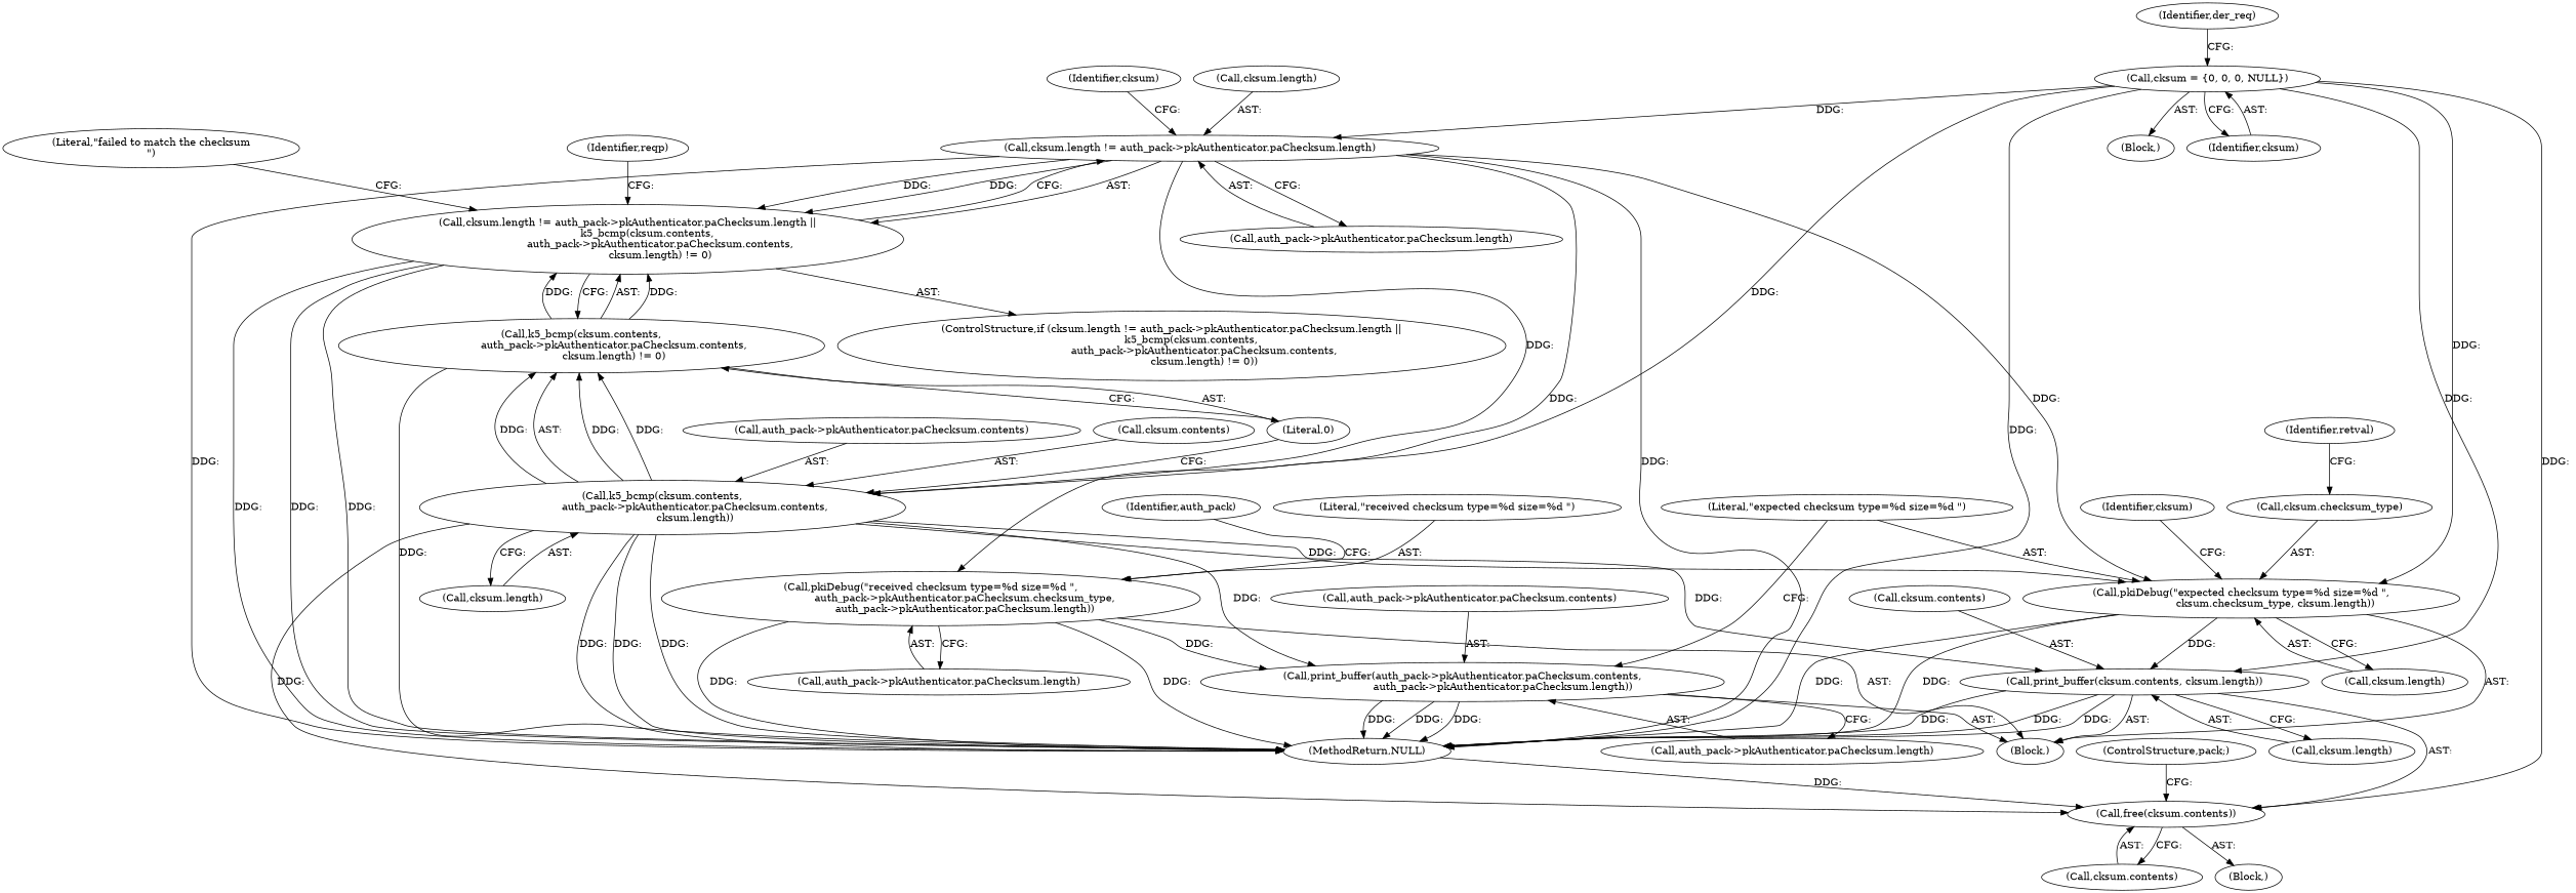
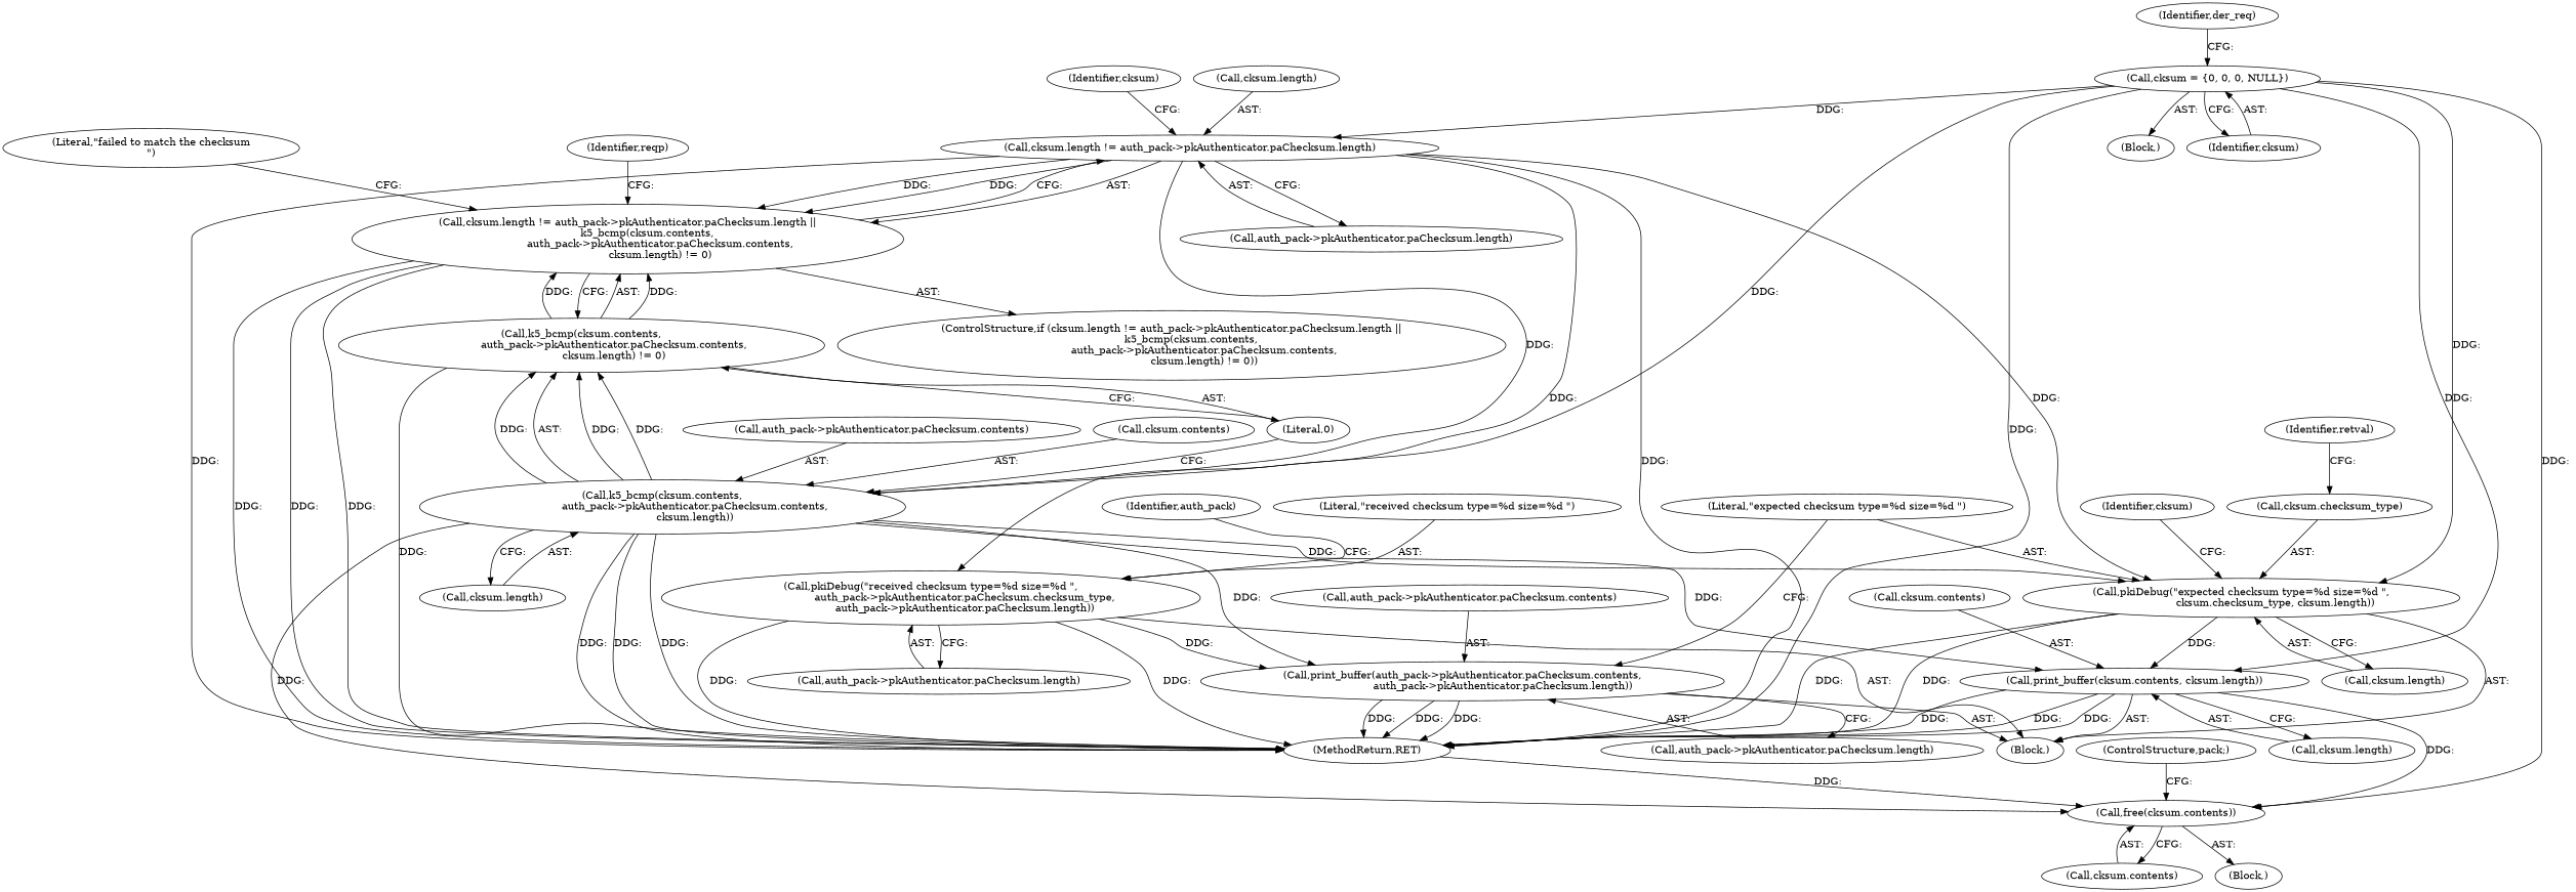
  digraph {
    n1 [label="(Call,cksum.length != auth_pack->pkAuthenticator.paChecksum.length)"]
    n2 [label="(Call,cksum.length != auth_pack->pkAuthenticator.paChecksum.length ||\n            k5_bcmp(cksum.contents,\n                    auth_pack->pkAuthenticator.paChecksum.contents,\n                    cksum.length) != 0)"]
    n3 [label="(Call,k5_bcmp(cksum.contents,\n                    auth_pack->pkAuthenticator.paChecksum.contents,\n                    cksum.length))"]
    n4 [label="(Call,pkiDebug(\"expected checksum type=%d size=%d \",\n                     cksum.checksum_type, cksum.length))"]
    n5 [label="(Call,pkiDebug(\"received checksum type=%d size=%d \",\n                     auth_pack->pkAuthenticator.paChecksum.checksum_type,\n                     auth_pack->pkAuthenticator.paChecksum.length))"]
-   n6 [label="(MethodReturn,NULL)"]
+   n6 [label="(MethodReturn,RET)"]
    n7 [label="(Call,auth_pack->pkAuthenticator.paChecksum.length)"]
    n8 [label="(Call,k5_bcmp(cksum.contents,\n                    auth_pack->pkAuthenticator.paChecksum.contents,\n                    cksum.length) != 0)"]
    n9 [label="(ControlStructure,if (cksum.length != auth_pack->pkAuthenticator.paChecksum.length ||\n            k5_bcmp(cksum.contents,\n                    auth_pack->pkAuthenticator.paChecksum.contents,\n                    cksum.length) != 0))"]
    n10 [label="(Call,print_buffer(cksum.contents, cksum.length))"]
    n11 [label="(Call,free(cksum.contents))"]
    n12 [label="(Call,print_buffer(auth_pack->pkAuthenticator.paChecksum.contents,\n                         auth_pack->pkAuthenticator.paChecksum.length))"]
    n13 [label="(Call,cksum.length)"]
    n14 [label="(Block,)"]
    n15 [label="(Call,cksum.length)"]
    n16 [label="(Call,auth_pack->pkAuthenticator.paChecksum.length)"]
    n17 [label="(Call,cksum = {0, 0, 0, NULL})"]
    n18 [label="(Block,)"]
    n19 [label="(Identifier,cksum)"]
    n20 [label="(Call,cksum.length)"]
    n21 [label="(Call,cksum.contents)"]
    n22 [label="(Block,)"]
    n23 [label="(Literal,0)"]
    n24 [label="(Call,auth_pack->pkAuthenticator.paChecksum.length)"]
    n25 [label="(Call,cksum.contents)"]
    n26 [label="(Identifier,reqp)"]
    n27 [label="(Call,auth_pack->pkAuthenticator.paChecksum.contents)"]
    n28 [label="(Call,cksum.checksum_type)"]
    n29 [label="(Literal,\"received checksum type=%d size=%d \")"]
    n30 [label="(Literal,\"expected checksum type=%d size=%d \")"]
    n31 [label="(Identifier,cksum)"]
    n32 [label="(ControlStructure,pack;)"]
    n33 [label="(Identifier,der_req)"]
    n34 [label="(Call,auth_pack->pkAuthenticator.paChecksum.contents)"]
    n35 [label="(Identifier,retval)"]
    n36 [label="(Identifier,cksum)"]
    n37 [label="(Identifier,auth_pack)"]
    n38 [label="(Call,cksum.length)"]
    n39 [label="(Call,cksum.contents)"]
    n40 [label="(Literal,\"failed to match the checksum\n\")"]
    n1 -> n2 [label="AST: "]
    n1 -> n2 [label="DDG: "]
    n1 -> n2 [label="DDG: "]
    n1 -> n3 [label="DDG: "]
    n1 -> n4 [label="DDG: "]
    n1 -> n5 [label="DDG: "]
    n1 -> n6 [label="DDG: "]
    n1 -> n6 [label="DDG: "]
    n1 -> n7 [label="CFG: "]
    n2 -> n1 [label="CFG: "]
    n2 -> n6 [label="DDG: "]
    n2 -> n6 [label="DDG: "]
    n2 -> n6 [label="DDG: "]
    n2 -> n8 [label="CFG: "]
    n2 -> n9 [label="AST: "]
    n3 -> n4 [label="DDG: "]
    n3 -> n6 [label="DDG: "]
    n3 -> n6 [label="DDG: "]
    n3 -> n6 [label="DDG: "]
    n3 -> n8 [label="AST: "]
    n3 -> n8 [label="DDG: "]
    n3 -> n8 [label="DDG: "]
    n3 -> n8 [label="DDG: "]
    n3 -> n10 [label="DDG: "]
    n3 -> n11 [label="DDG: "]
    n3 -> n12 [label="DDG: "]
    n3 -> n13 [label="CFG: "]
    n4 -> n6 [label="DDG: "]
    n4 -> n6 [label="DDG: "]
    n4 -> n10 [label="DDG: "]
    n4 -> n14 [label="AST: "]
    n4 -> n15 [label="CFG: "]
    n5 -> n6 [label="DDG: "]
    n5 -> n6 [label="DDG: "]
    n5 -> n12 [label="DDG: "]
    n5 -> n14 [label="AST: "]
    n5 -> n16 [label="CFG: "]
    n6 -> n11 [label="DDG: "]
    n7 -> n1 [label="AST: "]
    n8 -> n2 [label="AST: "]
    n8 -> n2 [label="DDG: "]
    n8 -> n2 [label="DDG: "]
    n8 -> n6 [label="DDG: "]
    n8 -> n23 [label="CFG: "]
    n10 -> n6 [label="DDG: "]
    n10 -> n6 [label="DDG: "]
    n10 -> n6 [label="DDG: "]
-   n10 -> n11 [label="AST: "]
+   n10 -> n11 [label="DDG: "]
    n10 -> n14 [label="AST: "]
    n10 -> n20 [label="CFG: "]
    n11 -> n21 [label="CFG: "]
    n11 -> n22 [label="AST: "]
    n12 -> n6 [label="DDG: "]
    n12 -> n6 [label="DDG: "]
    n12 -> n6 [label="DDG: "]
    n12 -> n14 [label="AST: "]
    n12 -> n24 [label="CFG: "]
    n13 -> n3 [label="AST: "]
    n15 -> n4 [label="AST: "]
    n16 -> n5 [label="AST: "]
    n17 -> n1 [label="DDG: "]
    n17 -> n3 [label="DDG: "]
    n17 -> n4 [label="DDG: "]
    n17 -> n6 [label="DDG: "]
    n17 -> n10 [label="DDG: "]
    n17 -> n11 [label="DDG: "]
    n17 -> n18 [label="AST: "]
    n17 -> n19 [label="CFG: "]
    n19 -> n17 [label="AST: "]
    n20 -> n10 [label="AST: "]
    n21 -> n11 [label="AST: "]
    n23 -> n3 [label="CFG: "]
    n23 -> n8 [label="AST: "]
    n24 -> n12 [label="AST: "]
    n25 -> n3 [label="AST: "]
    n26 -> n2 [label="CFG: "]
    n27 -> n12 [label="AST: "]
    n28 -> n4 [label="AST: "]
    n29 -> n5 [label="AST: "]
    n30 -> n4 [label="AST: "]
    n30 -> n12 [label="CFG: "]
    n31 -> n4 [label="CFG: "]
    n32 -> n11 [label="CFG: "]
    n33 -> n17 [label="CFG: "]
    n34 -> n3 [label="AST: "]
    n35 -> n28 [label="CFG: "]
    n36 -> n1 [label="CFG: "]
    n37 -> n5 [label="CFG: "]
    n38 -> n1 [label="AST: "]
    n39 -> n10 [label="AST: "]
    n40 -> n2 [label="CFG: "]
  }
